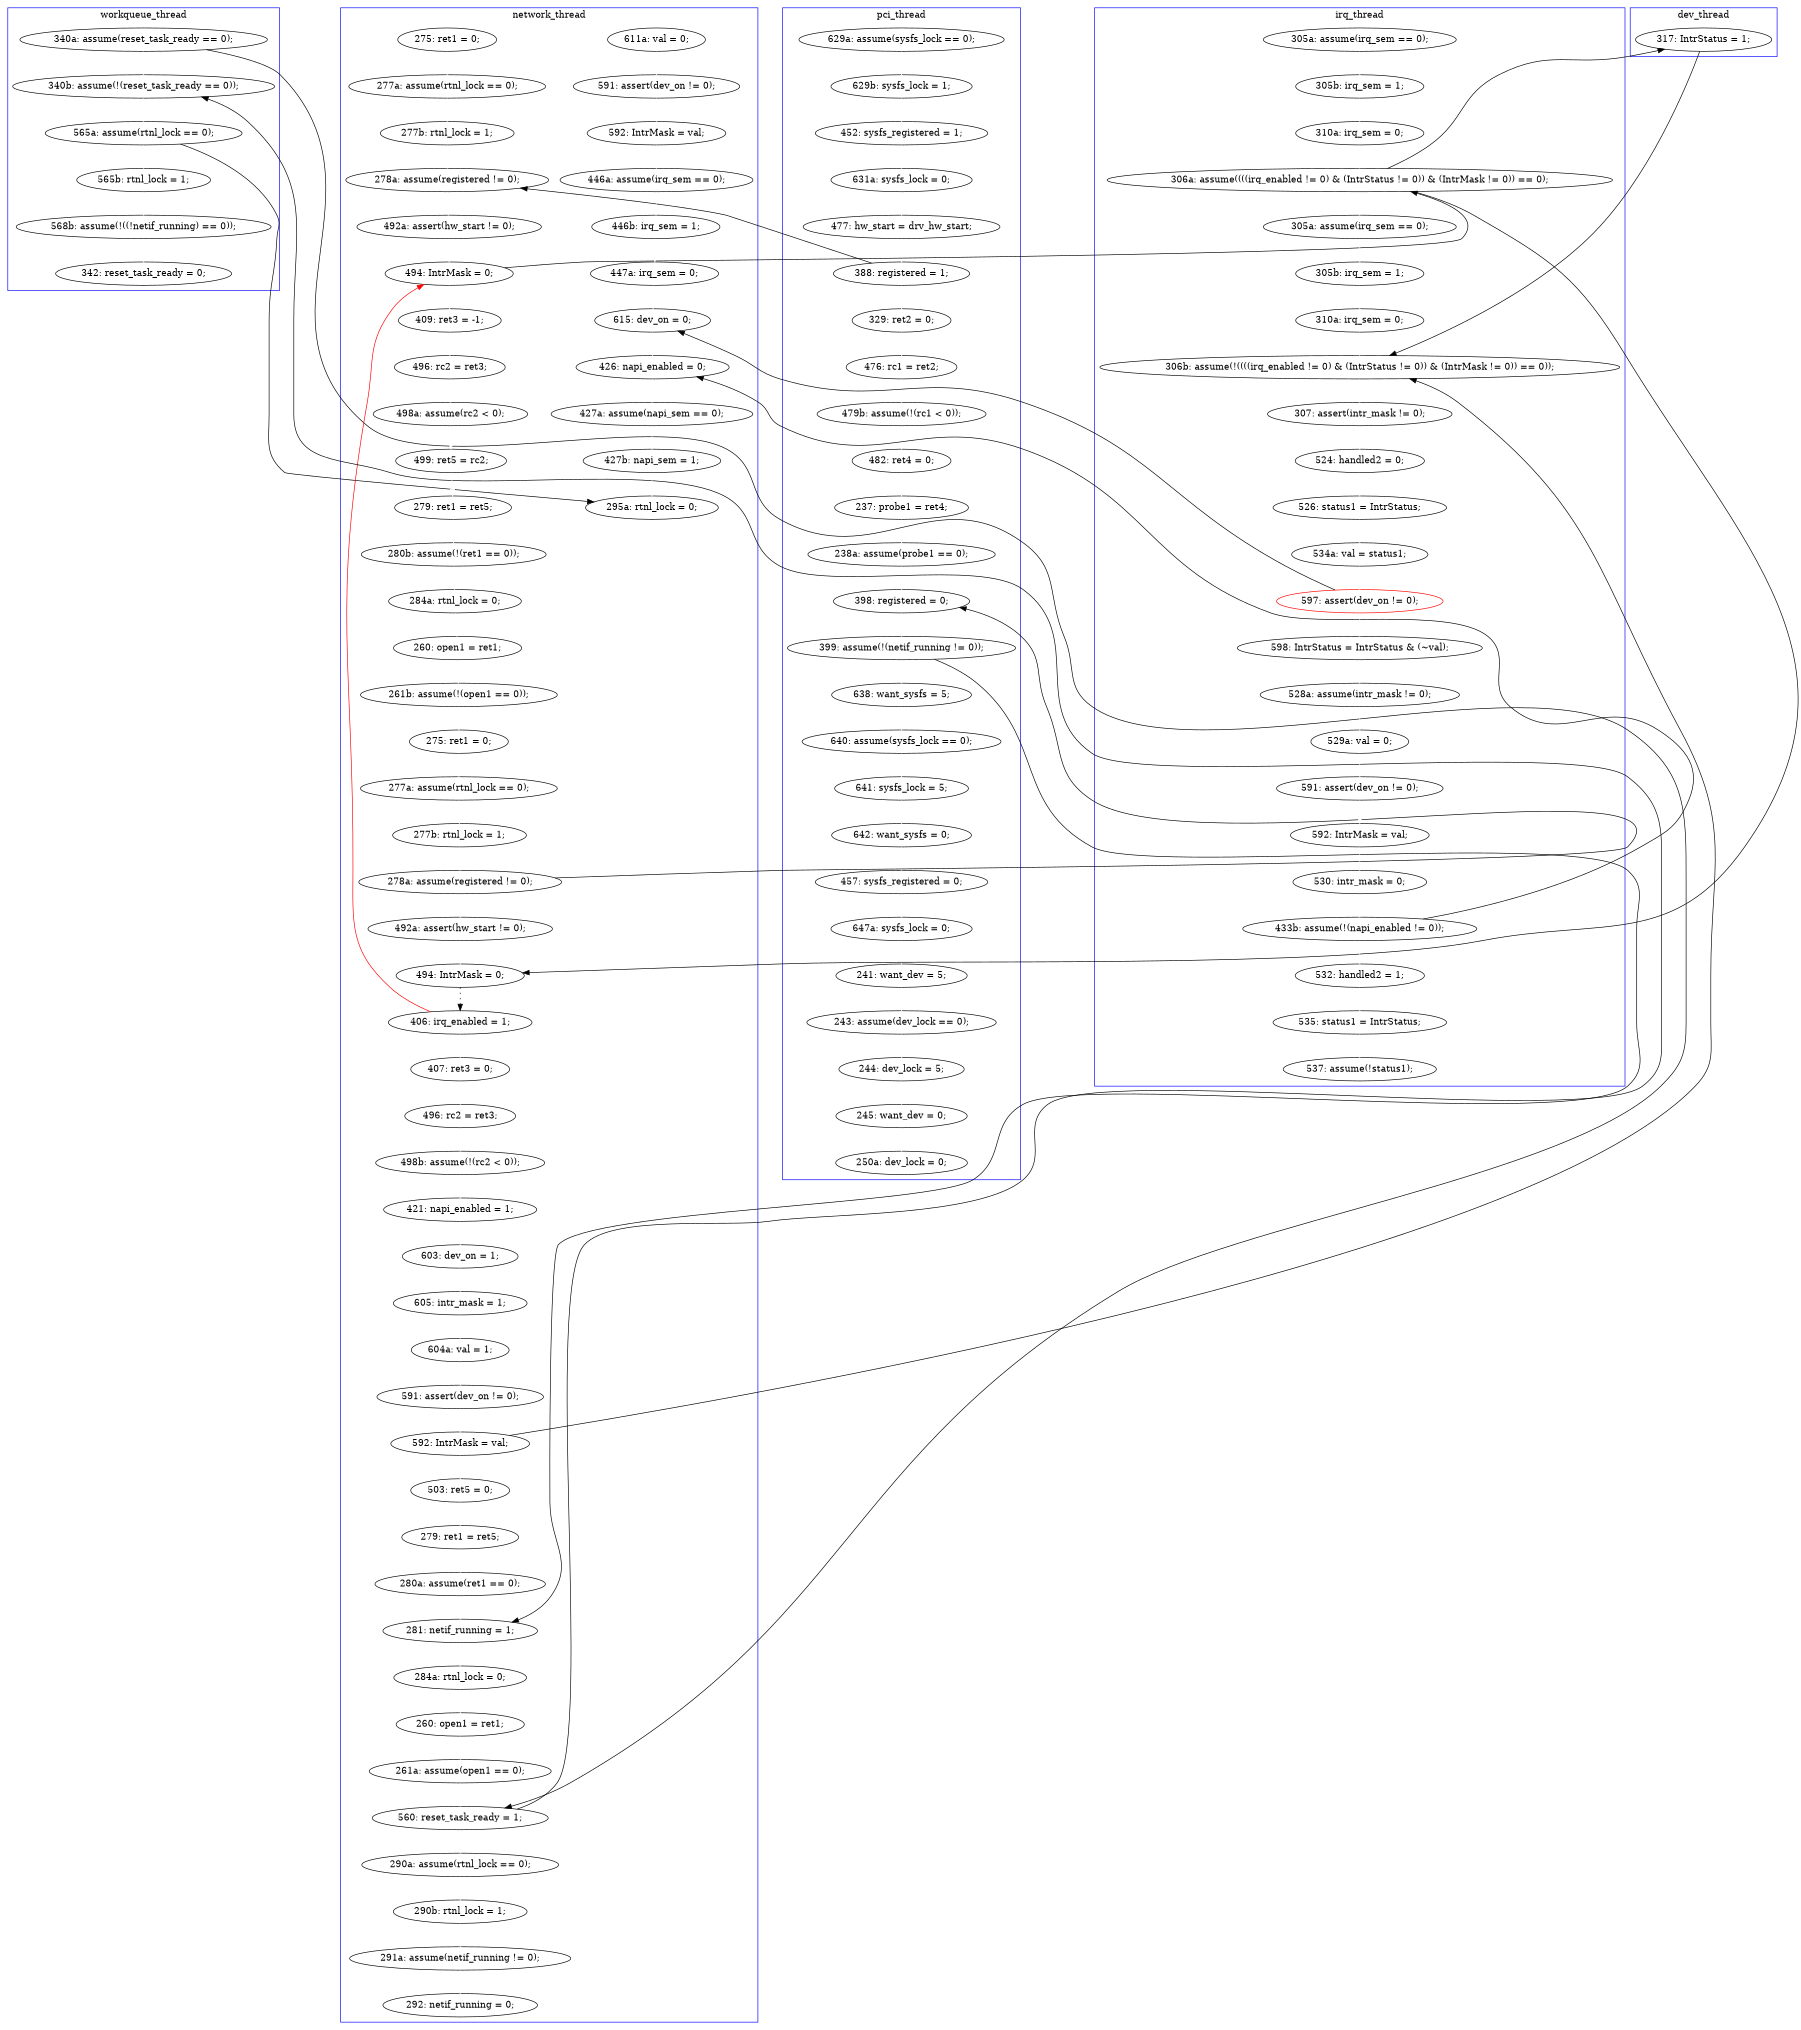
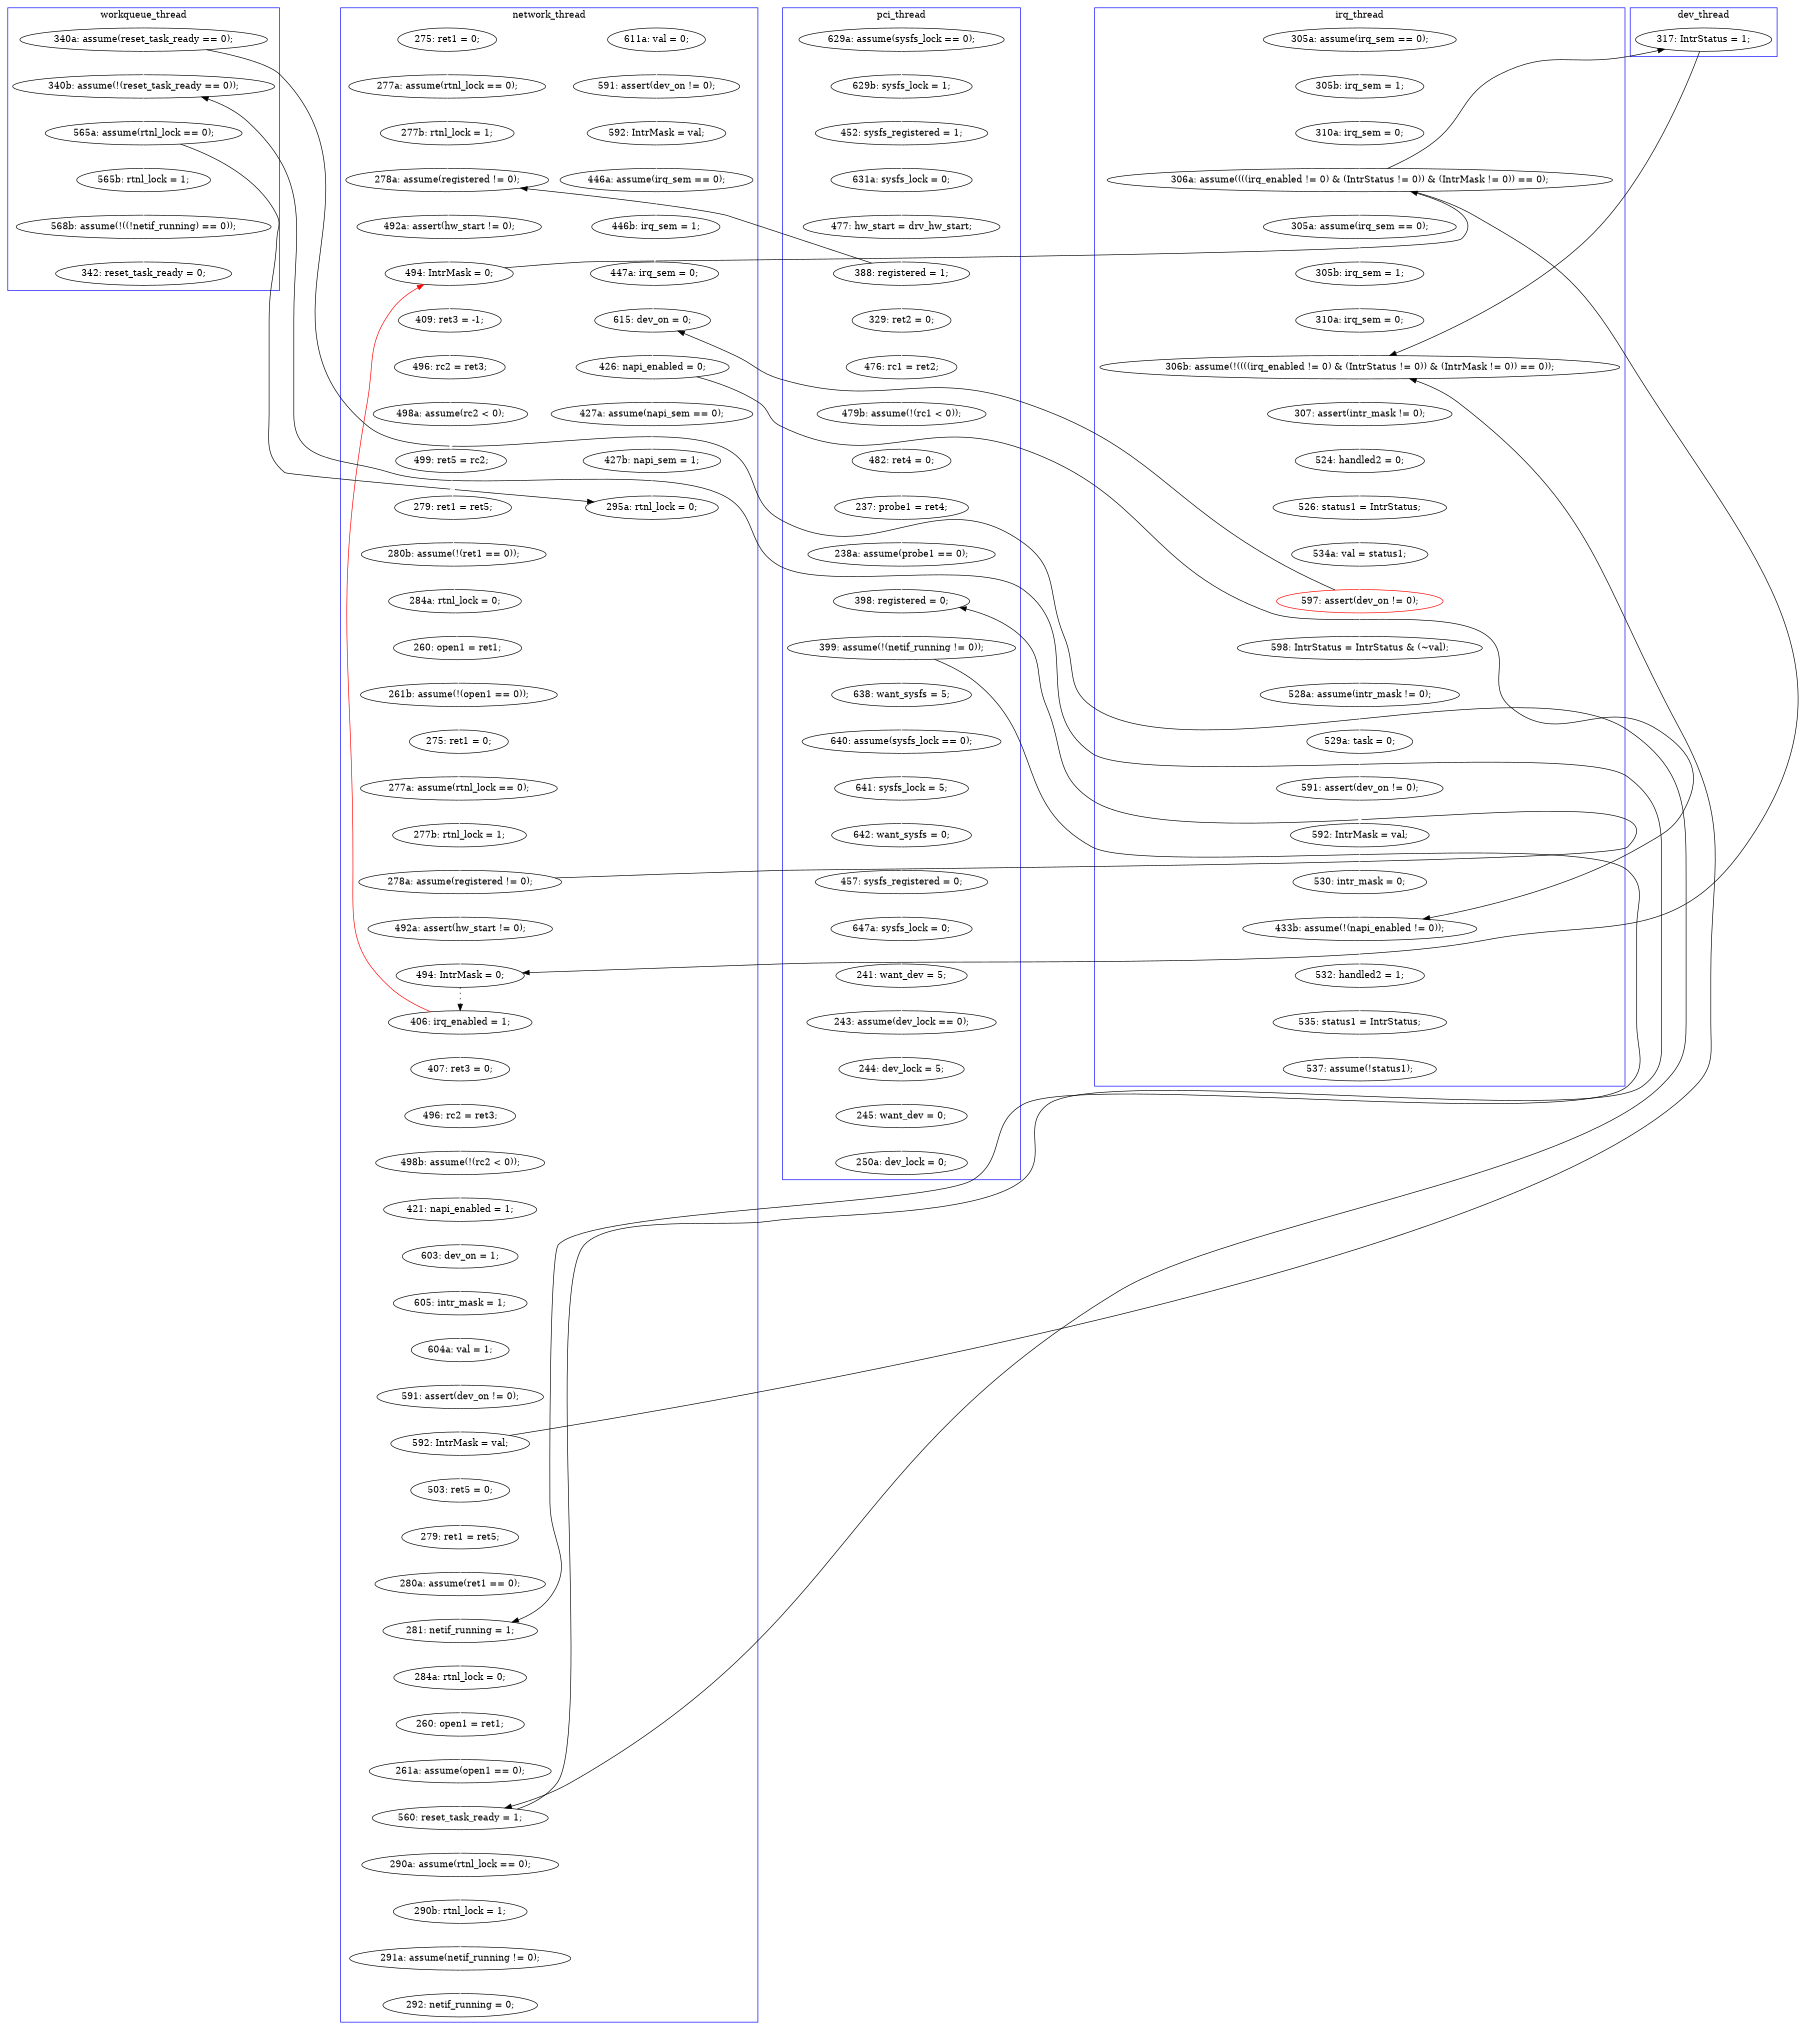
  digraph {
    edge [color=white style=solid]
    n1 [label="398: registered = 0;"]
    n2 [label="631a: sysfs_lock = 0;"]
    n3 [label="477: hw_start = drv_hw_start;"]
    n4 [label="452: sysfs_registered = 1;"]
    n5 [label="388: registered = 1;"]
    n6 [label="329: ret2 = 0;"]
    n7 [label="638: want_sysfs = 5;"]
    n8 [label="640: assume(sysfs_lock == 0);"]
    n9 [label="476: rc1 = ret2;"]
    n10 [label="479b: assume(!(rc1 < 0));"]
    n11 [label="629a: assume(sysfs_lock == 0);"]
    n12 [label="629b: sysfs_lock = 1;"]
    n13 [label="244: dev_lock = 5;"]
    n14 [label="245: want_dev = 0;"]
    n15 [label="399: assume(!(netif_running != 0));"]
    n16 [label="241: want_dev = 5;"]
    n17 [label="243: assume(dev_lock == 0);"]
    n18 [label="457: sysfs_registered = 0;"]
    n19 [label="647a: sysfs_lock = 0;"]
    n20 [label="642: want_sysfs = 0;"]
    n21 [label="641: sysfs_lock = 5;"]
    n22 [label="482: ret4 = 0;"]
    n23 [label="237: probe1 = ret4;"]
    n24 [label="250a: dev_lock = 0;"]
    n25 [label="238a: assume(probe1 == 0);"]
    n26 [label="340b: assume(!(reset_task_ready == 0));"]
    n27 [label="565b: rtnl_lock = 1;"]
    n28 [label="568b: assume(!((!netif_running) == 0));"]
    n29 [label="340a: assume(reset_task_ready == 0);"]
    n30 [label="565a: assume(rtnl_lock == 0);"]
    n31 [label="342: reset_task_ready = 0;"]
    n32 [label="278a: assume(registered != 0);"]
    n33 [label="447a: irq_sem = 0;"]
    n34 [label="615: dev_on = 0;"]
    n35 [label="291a: assume(netif_running != 0);"]
    n36 [label="292: netif_running = 0;"]
    n37 [label="281: netif_running = 1;"]
    n38 [label="284a: rtnl_lock = 0;"]
    n39 [label="260: open1 = ret1;"]
    n40 [label="261a: assume(open1 == 0);"]
    n41 [label="498b: assume(!(rc2 < 0));"]
    n42 [label="421: napi_enabled = 1;"]
    n43 [label="406: irq_enabled = 1;"]
    n44 [label="494: IntrMask = 0;"]
    n45 [label="494: IntrMask = 0;"]
    n46 [label="592: IntrMask = val;"]
    n47 [label="446a: assume(irq_sem == 0);"]
    n48 [label="261b: assume(!(open1 == 0));"]
    n49 [label="275: ret1 = 0;"]
    n50 [label="446b: irq_sem = 1;"]
    n51 [label="277a: assume(rtnl_lock == 0);"]
    n52 [label="277b: rtnl_lock = 1;"]
    n53 [label="278a: assume(registered != 0);"]
    n54 [label="492a: assert(hw_start != 0);"]
    n55 [label="492a: assert(hw_start != 0);"]
    n56 [label="603: dev_on = 1;"]
    n57 [label="605: intr_mask = 1;"]
    n58 [label="426: napi_enabled = 0;"]
    n59 [label="277b: rtnl_lock = 1;"]
    n60 [label="407: ret3 = 0;"]
    n61 [label="496: rc2 = ret3;"]
    n62 [label="277a: assume(rtnl_lock == 0);"]
    n63 [label="560: reset_task_ready = 1;"]
    n64 [label="496: rc2 = ret3;"]
    n65 [label="498a: assume(rc2 < 0);"]
    n66 [label="279: ret1 = ret5;"]
    n67 [label="280b: assume(!(ret1 == 0));"]
    n68 [label="290a: assume(rtnl_lock == 0);"]
    n69 [label="290b: rtnl_lock = 1;"]
    n70 [label="592: IntrMask = val;"]
    n71 [label="280a: assume(ret1 == 0);"]
    n72 [label="279: ret1 = ret5;"]
    n73 [label="591: assert(dev_on != 0);"]
    n74 [label="499: ret5 = rc2;"]
    n75 [label="260: open1 = ret1;"]
    n76 [label="427a: assume(napi_sem == 0);"]
    n77 [label="604a: val = 1;"]
    n78 [label="295a: rtnl_lock = 0;"]
    n79 [label="503: ret5 = 0;"]
    n80 [label="409: ret3 = -1;"]
    n81 [label="284a: rtnl_lock = 0;"]
    n82 [label="611a: val = 0;"]
    n83 [label="591: assert(dev_on != 0);"]
    n84 [label="427b: napi_sem = 1;"]
    n85 [label="275: ret1 = 0;"]
    n86 [label="307: assert(intr_mask != 0);"]
    n87 [label="524: handled2 = 0;"]
    n88 [label="306a: assume((((irq_enabled != 0) & (IntrStatus != 0)) & (IntrMask != 0)) == 0);"]
    n89 [label="306b: assume(!((((irq_enabled != 0) & (IntrStatus != 0)) & (IntrMask != 0)) == 0));"]
    n90 [label="305a: assume(irq_sem == 0);"]
    n91 [label="433b: assume(!(napi_enabled != 0));"]
    n92 [label="305a: assume(irq_sem == 0);"]
    n93 [label="305b: irq_sem = 1;"]
    n94 [color=red label="597: assert(dev_on != 0);"]
    n95 [label="535: status1 = IntrStatus;"]
    n96 [label="537: assume(!status1);"]
    n97 [label="310a: irq_sem = 0;"]
    n98 [label="528a: assume(intr_mask != 0);"]
-   n99 [label="529a: val = 0;"]
+   n99 [label="529a: task = 0;"]
    n100 [label="305b: irq_sem = 1;"]
    n101 [label="310a: irq_sem = 0;"]
    n102 [label="526: status1 = IntrStatus;"]
    n103 [label="534a: val = status1;"]
    n104 [label="591: assert(dev_on != 0);"]
    n105 [label="592: IntrMask = val;"]
    n106 [label="598: IntrStatus = IntrStatus & (~val);"]
    n107 [label="532: handled2 = 1;"]
    n108 [label="530: intr_mask = 0;"]
    n109 [label="317: IntrStatus = 1;"]
    subgraph cluster_1 {
      color=blue
      label=pci_thread
      n1
      n2
      n3
      n4
      n5
      n6
      n7
      n8
      n9
      n10
      n11
      n12
      n13
      n14
      n15
      n16
      n17
      n18
      n19
      n20
      n21
      n22
      n23
      n24
      n25
    }
    subgraph cluster_2 {
      color=blue
      label=workqueue_thread
      n26
      n27
      n28
      n29
      n30
      n31
    }
    subgraph cluster_3 {
      color=blue
      label=network_thread
      n32
      n33
      n34
      n35
      n36
      n37
      n38
      n39
      n40
      n41
      n42
      n43
      n44
      n45
      n46
      n47
      n48
      n49
      n50
      n51
      n52
      n53
      n54
      n55
      n56
      n57
      n58
      n59
      n60
      n61
      n62
      n63
      n64
      n65
      n66
      n67
      n68
      n69
      n70
      n71
      n72
      n73
      n74
      n75
      n76
      n77
      n78
      n79
      n80
      n81
      n82
      n83
      n84
      n85
    }
    subgraph cluster_4 {
      color=blue
      label=irq_thread
      n86
      n87
      n88
      n89
      n90
      n91
      n92
      n93
      n94
      n95
      n96
      n97
      n98
      n99
      n100
      n101
      n102
      n103
      n104
      n105
      n106
      n107
      n108
    }
    subgraph cluster_5 {
      color=blue
      label=dev_thread
      n109
    }
    n1 -> n15
    n2 -> n3
    n3 -> n5
    n4 -> n2
    n5 -> n6
    n5 -> n53 [color=black constraint=false]
    n6 -> n9
    n7 -> n8
    n8 -> n21
    n9 -> n10
    n10 -> n22
    n11 -> n12
    n12 -> n4
    n13 -> n14
    n14 -> n24
    n15 -> n7
    n15 -> n37 [color=black constraint=false]
    n16 -> n17
    n17 -> n13
    n18 -> n19
    n19 -> n16
    n20 -> n18
    n21 -> n20
    n22 -> n23
    n23 -> n25
    n25 -> n1
    n26 -> n30
    n27 -> n28
    n28 -> n31
    n29 -> n26
    n29 -> n63 [color=black constraint=false]
    n30 -> n27
    n30 -> n78 [color=black constraint=false]
    n32 -> n1 [color=black constraint=false]
    n32 -> n55
    n33 -> n34
    n34 -> n58
    n35 -> n36
    n37 -> n38
    n38 -> n39
    n39 -> n40
    n40 -> n63
    n41 -> n42
    n42 -> n56
    n43 -> n44 [color=red constraint=false]
    n43 -> n60
    n44 -> n80
    n44 -> n88 [color=black constraint=false]
    n45 -> n43 [color=black style=dotted]
    n46 -> n47
    n47 -> n50
    n48 -> n49
    n49 -> n51
    n50 -> n33
    n51 -> n52
    n52 -> n32
    n53 -> n54
    n54 -> n44
    n55 -> n45
    n56 -> n57
    n57 -> n77
    n58 -> n76
-   n91 -> n58 [color=black constraint=false]
+   n58 -> n91 [color=black constraint=false]
    n59 -> n53
    n60 -> n61
    n61 -> n41
    n62 -> n59
    n63 -> n26 [color=black constraint=false]
    n63 -> n68
    n64 -> n65
    n65 -> n74
    n66 -> n67
    n67 -> n81
    n68 -> n69
    n69 -> n35
    n70 -> n79
    n70 -> n89 [color=black constraint=false]
    n71 -> n37
    n72 -> n71
    n73 -> n70
    n74 -> n66
    n75 -> n48
    n76 -> n84
    n77 -> n73
    n79 -> n72
    n80 -> n64
    n81 -> n75
    n82 -> n83
    n83 -> n46
    n84 -> n78
    n85 -> n62
    n86 -> n87
    n87 -> n102
    n88 -> n45 [color=black constraint=false]
    n88 -> n90
    n88 -> n109 [color=black constraint=false]
    n89 -> n86
    n90 -> n100
    n91 -> n107
    n92 -> n93
    n93 -> n97
    n94 -> n34 [color=black constraint=false]
    n94 -> n106
    n95 -> n96
    n97 -> n88
    n98 -> n99
    n99 -> n104
    n100 -> n101
    n101 -> n89
    n102 -> n103
    n103 -> n94
    n104 -> n105
    n105 -> n108
    n106 -> n98
    n107 -> n95
    n108 -> n91
    n109 -> n89 [color=black constraint=false]
  }
